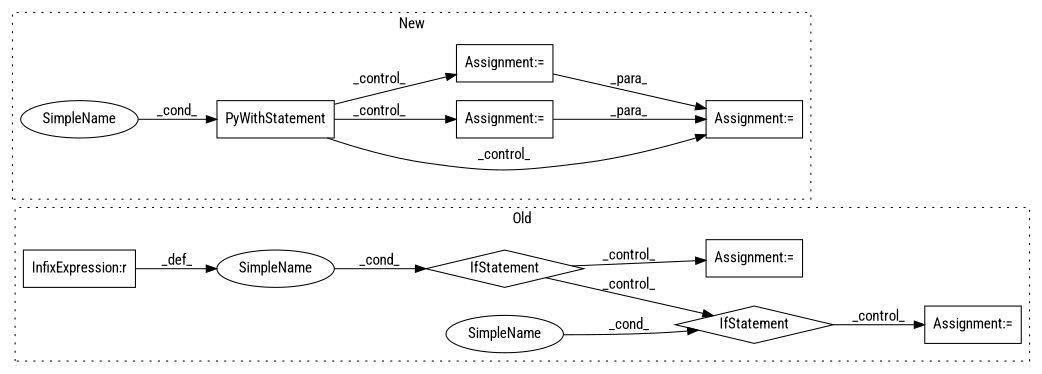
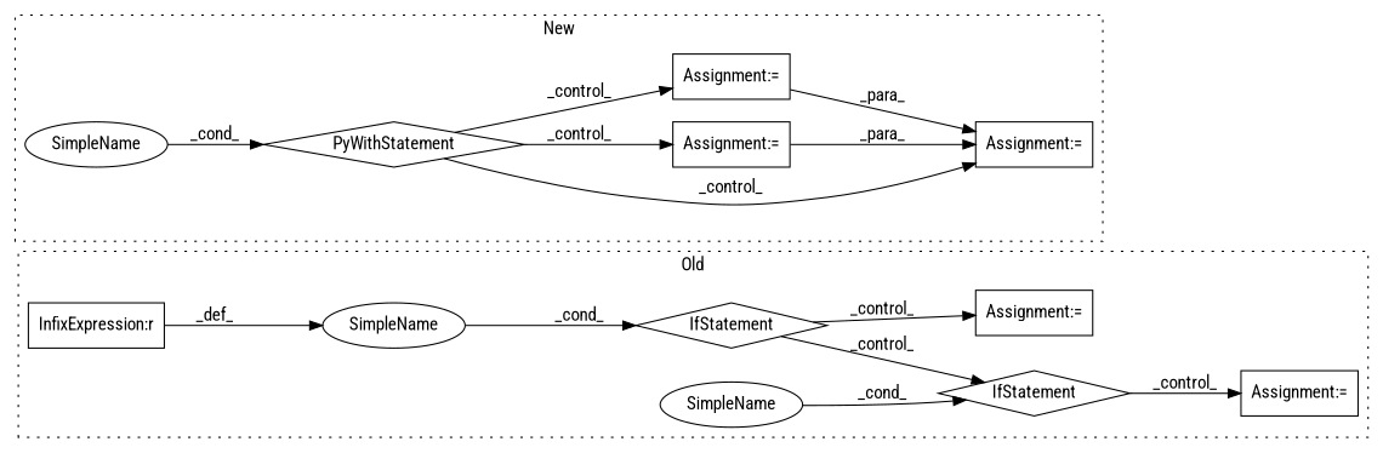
  digraph {
    rankdir=LR
    fontname="Roboto Condensed"
    node [a=7 l=1 shape=box fontname="Roboto Condensed"]
    edge [fontname="Roboto Condensed"]
    n1 [a=25 l="4,2" label=IfStatement s="21981,21999" shape=diamond]
    n2 [l=30 label="Assignment:=" s=22685]
    n3 [a=42 label=SimpleName shape=ellipse l=""]
    n4 [label="Assignment:=" s=22149]
    n5 [a=27 l=4 label="InfixExpression:r" s=21990]
    n6 [a=25 l="4,2" label=IfStatement s="22161,22193" shape=diamond]
    n7 [a=42 label=SimpleName shape=ellipse l=""]
-   n8 [a=104 l="10,2" label=PyWithStatement s="23670,23708"]
+   n8 [a=104 l="10,2" label=PyWithStatement s="23670,23708" shape=diamond]
    n9 [label="Assignment:=" s=23951]
    n10 [a=42 label=SimpleName shape=ellipse l=""]
    n11 [label="Assignment:=" s=23721]
    n12 [label="Assignment:=" s=23762]
    subgraph cluster_1 {
      label=Old
      style=dotted
      n1
      n2
      n3
      n4
      n5
      n6
      n7
    }
    subgraph cluster_2 {
      label=New
      style=dotted
      n8
      n9
      n10
      n11
      n12
    }
    n1 -> n4 [label=_control_]
    n1 -> n6 [label=_control_]
    n3 -> n1 [label=_cond_]
    n5 -> n3 [label=_def_]
    n6 -> n2 [label=_control_]
    n7 -> n6 [label=_cond_]
    n8 -> n9 [label=_control_]
    n8 -> n11 [label=_control_]
    n8 -> n12 [label=_control_]
    n10 -> n8 [label=_cond_]
    n11 -> n9 [label=_para_]
    n12 -> n9 [label=_para_]
  }
